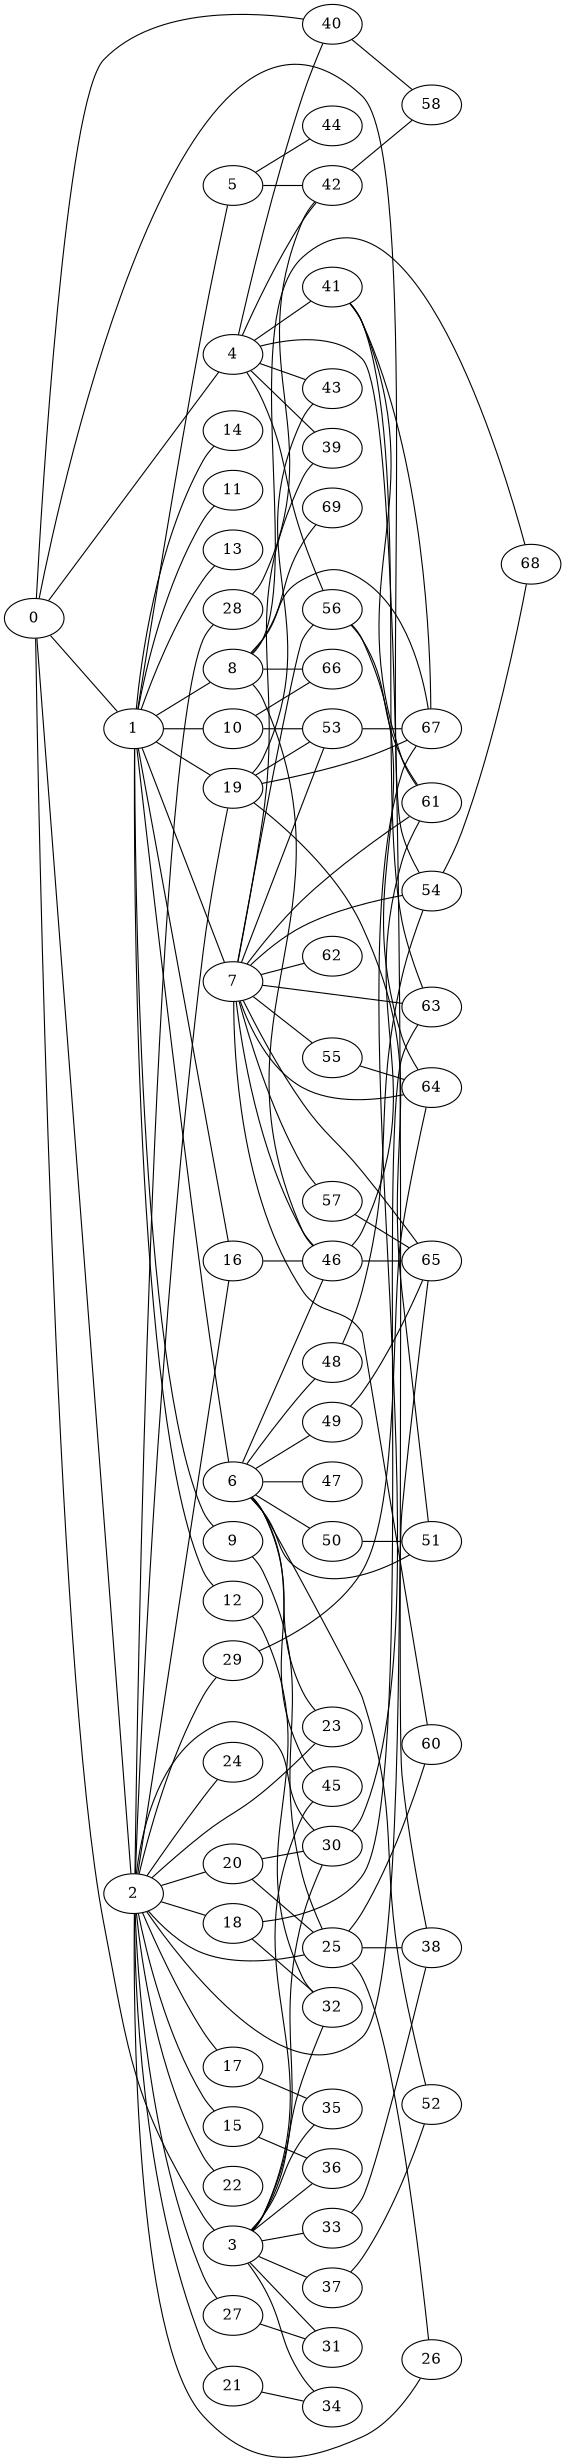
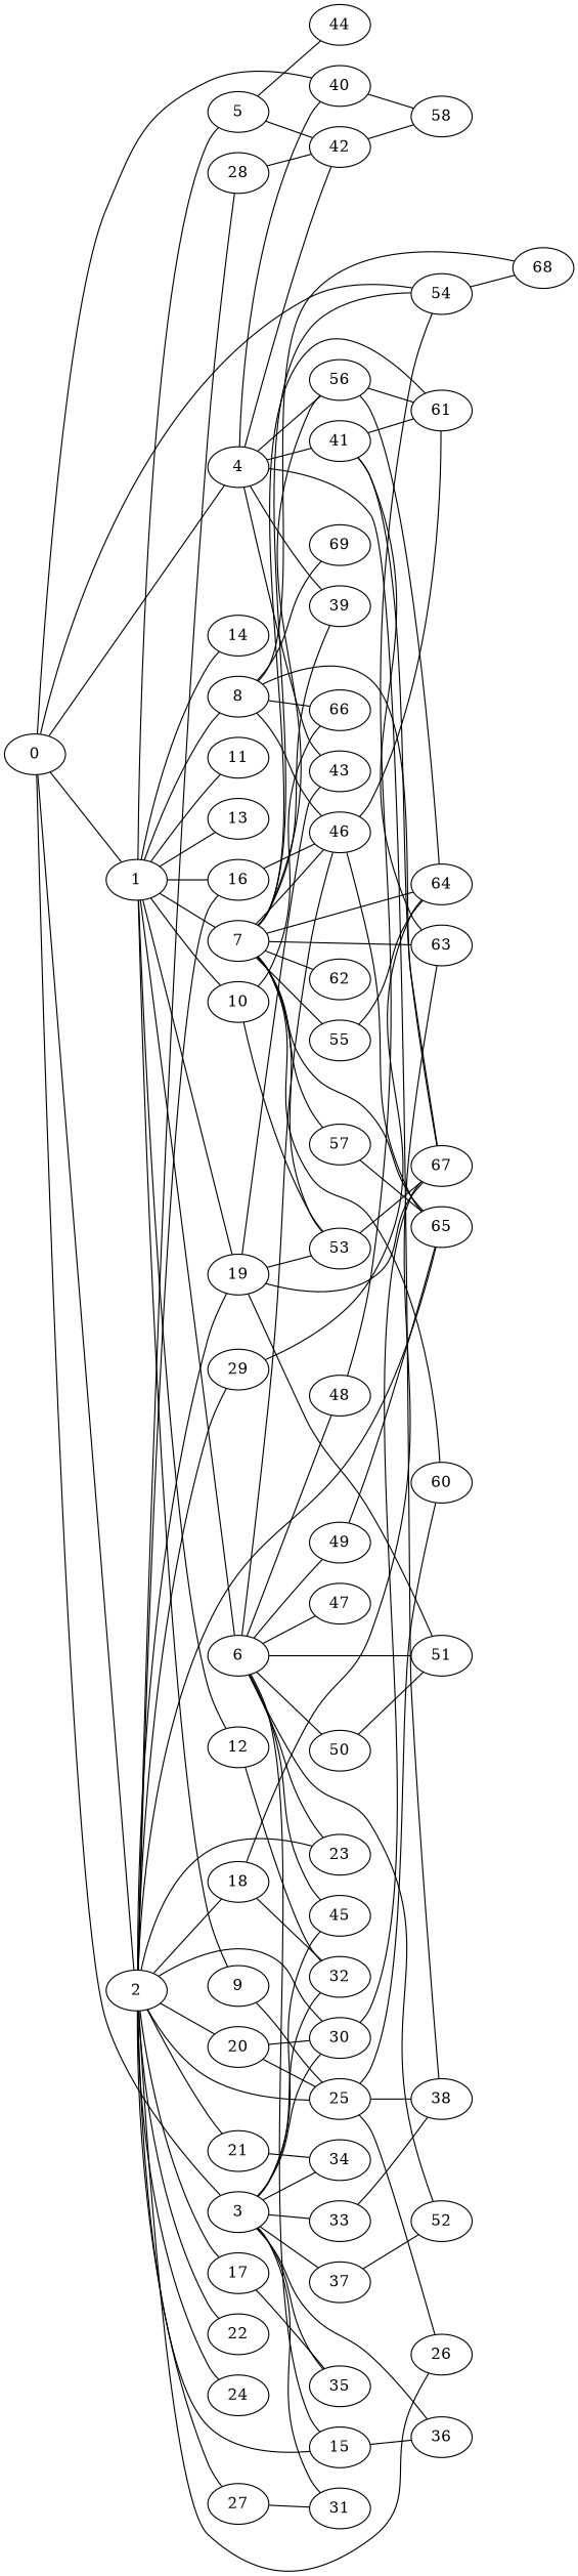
  graph {
    rankdir=LR
    0
    1
    2
    3
    4
    54
    40
    5
    6
    7
    8
    9
    10
    11
    12
    13
    14
    16
    19
    15
    17
    18
    20
    21
    22
    23
    24
    25
    26
    27
    28
    29
    30
    65
    32
    34
    35
    36
    37
    33
    31
    45
    38
    39
    41
    42
    43
    56
    68
    58
    44
    46
    47
    48
    49
    50
    51
    52
    64
    53
    55
    57
    60
    61
    62
    63
    66
    67
    69
    0 -- 1
    0 -- 2
    0 -- 3
    0 -- 4
    0 -- 54
    0 -- 40
    1 -- 5
    1 -- 6
    1 -- 7
    1 -- 8
    1 -- 9
    1 -- 10
    1 -- 11
    1 -- 12
    1 -- 13
    1 -- 14
    1 -- 16
    1 -- 19
    2 -- 16
    2 -- 19
    2 -- 15
    2 -- 17
    2 -- 18
    2 -- 20
    2 -- 21
    2 -- 22
    2 -- 23
    2 -- 24
    2 -- 25
    2 -- 26
    2 -- 27
    2 -- 28
    2 -- 29
    2 -- 30
    2 -- 65
    3 -- 30
    3 -- 32
    3 -- 34
    3 -- 35
    3 -- 36
    3 -- 37
    3 -- 33
    3 -- 31
    3 -- 45
    4 -- 40
    4 -- 38
    4 -- 39
    4 -- 41
    4 -- 42
    4 -- 43
    4 -- 56
    54 -- 68
    40 -- 58
    5 -- 42
    5 -- 44
+   6 -- 15
    6 -- 23
    6 -- 45
    6 -- 46
    6 -- 47
    6 -- 48
    6 -- 49
    6 -- 50
    6 -- 51
    6 -- 52
    7 -- 54
    7 -- 65
    7 -- 39
    7 -- 56
    7 -- 46
    7 -- 64
    7 -- 53
    7 -- 55
    7 -- 57
    7 -- 60
    7 -- 61
    7 -- 62
    7 -- 63
    8 -- 68
    8 -- 46
    8 -- 66
    8 -- 67
    8 -- 69
    9 -- 25
    10 -- 53
    10 -- 66
    12 -- 32
    16 -- 46
    19 -- 43
    19 -- 51
    19 -- 53
    19 -- 67
    15 -- 36
    17 -- 35
    18 -- 32
    18 -- 63
    20 -- 25
    20 -- 30
    21 -- 34
    25 -- 26
    25 -- 38
    25 -- 60
    27 -- 31
    28 -- 42
    29 -- 64
    30 -- 67
    37 -- 52
    33 -- 38
    41 -- 61
    41 -- 63
    41 -- 67
    42 -- 58
    56 -- 64
    56 -- 61
    46 -- 65
    46 -- 61
    48 -- 54
    49 -- 65
    50 -- 51
    53 -- 67
    55 -- 64
    57 -- 65
  }
